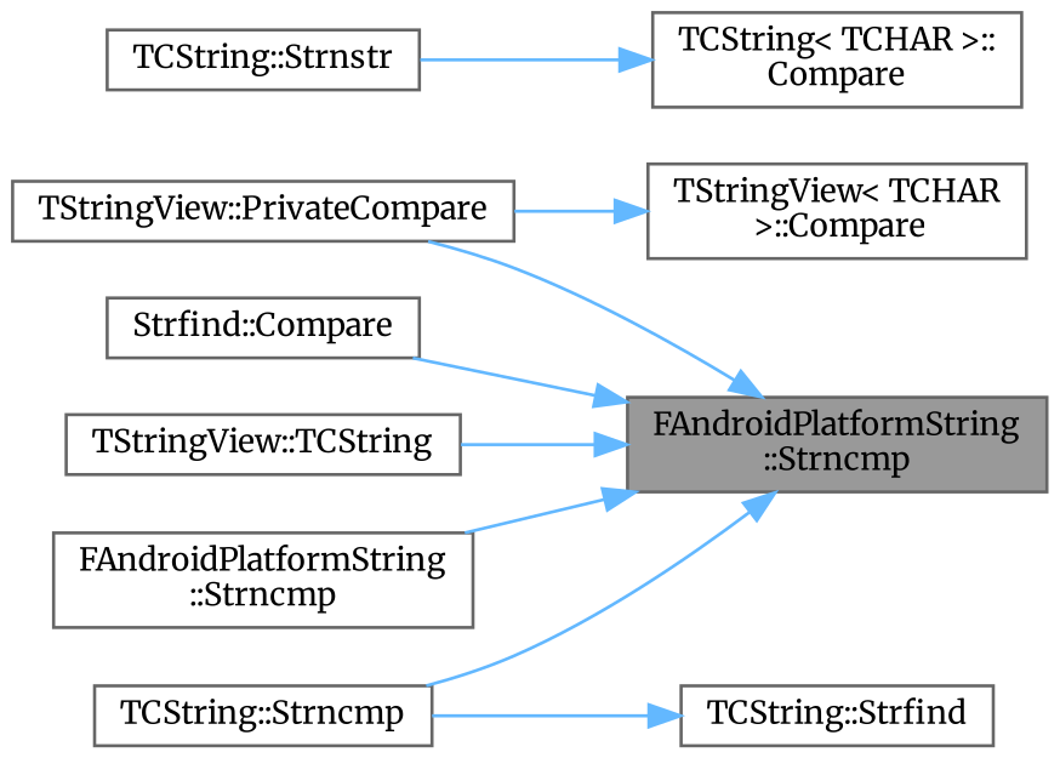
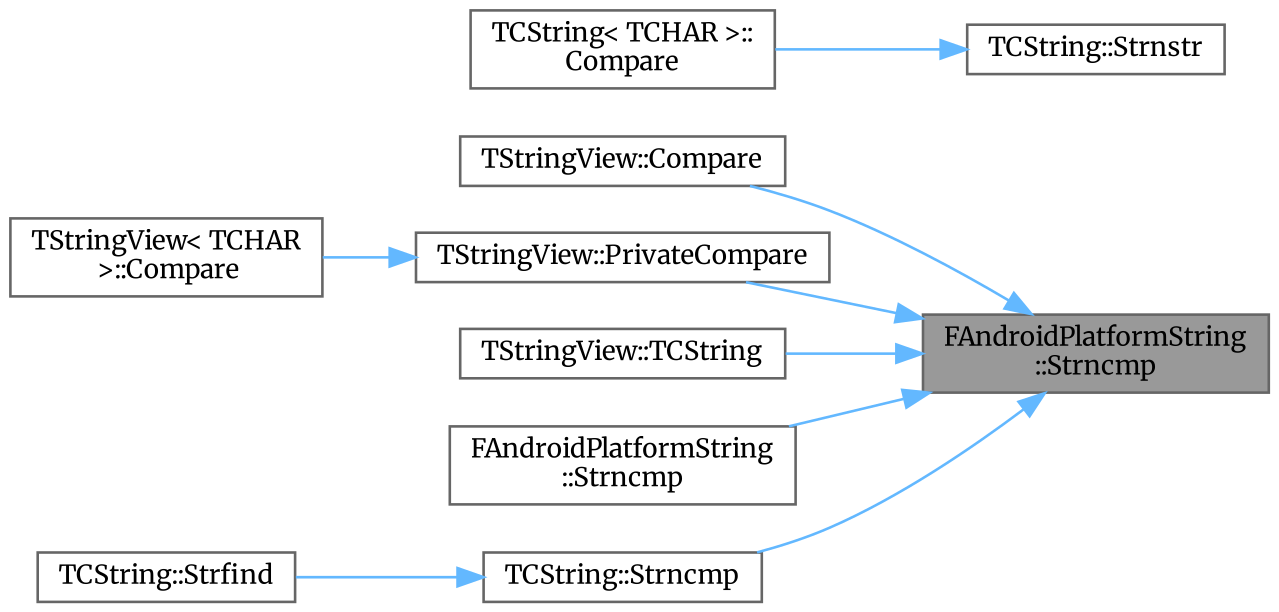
  digraph {
    fontname=Merriweather
    rankdir=RL
    node [color=grey40 fillcolor=white fontname=Merriweather fontsize=10 shape=box style=filled]
    edge [color=steelblue1 dir=back fontname=Merriweather fontsize=10 labelfontname=Helvetica labelfontsize=10 style=solid]
    n1 [color=gray40 fillcolor=grey60 fontcolor=black height=0.2 label="FAndroidPlatformString\l::Strncmp" width=0.4]
-   n2 [height=0.2 label="Strfind::Compare" width=0.4]
+   n2 [height=0.2 label="TStringView::Compare" width=0.4]
    n3 [height=0.2 label="TStringView::PrivateCompare" width=0.4]
    n4 [height=0.2 label="TStringView::TCString" width=0.4]
    n5 [height=0.2 label="FAndroidPlatformString\l::Strncmp" width=0.4]
    n6 [height=0.2 label="TCString::Strncmp" width=0.4]
    n7 [height=0.2 label="TStringView\< TCHAR\l \>::Compare" width=0.4]
    n8 [height=0.2 label="TCString::Strfind" width=0.4]
    n9 [height=0.2 label="TCString::Strnstr" width=0.4]
    n10 [height=0.2 label="TCString\< TCHAR \>::\lCompare" width=0.4]
    n1 -> n2
    n1 -> n3
    n1 -> n4
    n1 -> n5
    n1 -> n6
-   n7 -> n3
-   n8 -> n6
-   n10 -> n9
+   n3 -> n7
+   n6 -> n8
+   n9 -> n10
  }
